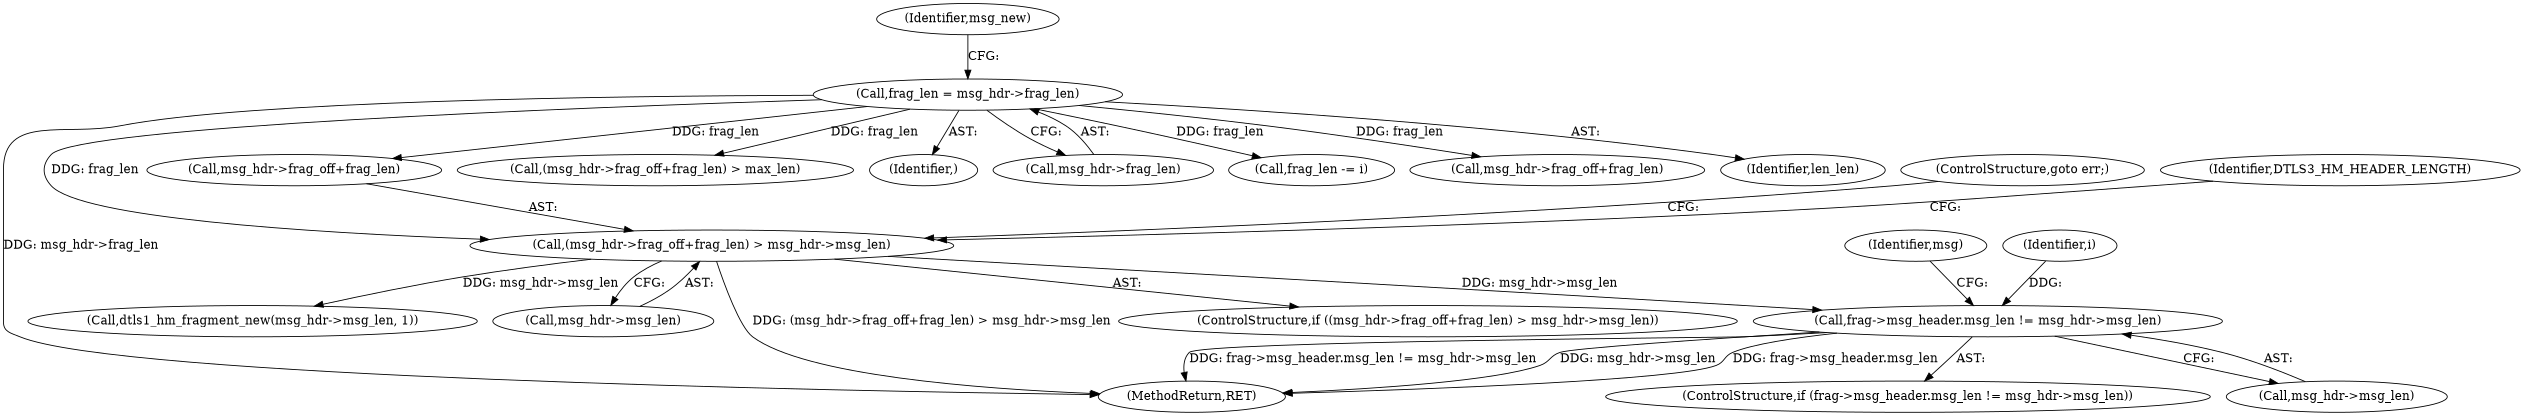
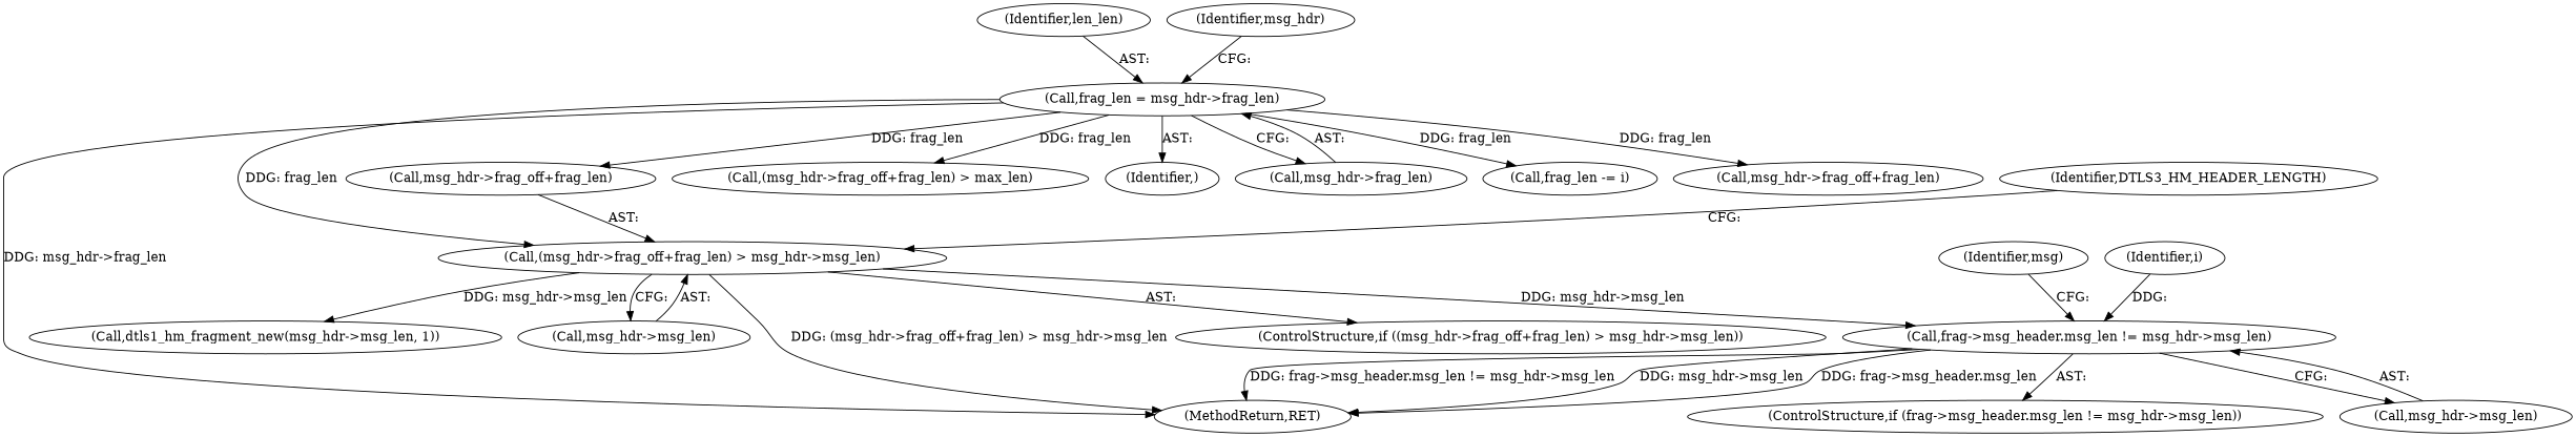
  digraph {
    n1 [label="(Call,frag->msg_header.msg_len != msg_hdr->msg_len)"]
    n2 [label="(MethodReturn,RET)"]
    n3 [label="(ControlStructure,if (frag->msg_header.msg_len != msg_hdr->msg_len))"]
    n4 [label="(Call,msg_hdr->msg_len)"]
    n5 [label="(Call,(msg_hdr->frag_off+frag_len) > msg_hdr->msg_len)"]
    n6 [label="(ControlStructure,if ((msg_hdr->frag_off+frag_len) > msg_hdr->msg_len))"]
    n7 [label="(Call,dtls1_hm_fragment_new(msg_hdr->msg_len, 1))"]
    n8 [label="(Call,msg_hdr->msg_len)"]
    n9 [label="(Call,frag_len = msg_hdr->frag_len)"]
    n10 [label="(Call,msg_hdr->frag_off+frag_len)"]
    n11 [label="(Call,(msg_hdr->frag_off+frag_len) > max_len)"]
    n12 [label="(Identifier,)"]
    n13 [label="(Call,msg_hdr->frag_len)"]
    n14 [label="(Call,frag_len -= i)"]
    n15 [label="(Call,msg_hdr->frag_off+frag_len)"]
    n16 [label="(Identifier,len_len)"]
    n17 [label="(Identifier,msg)"]
    n18 [label="(Identifier,i)"]
-   n19 [label="(Identifier,msg_new)"]
-   n20 [label="(ControlStructure,goto err;)"]
+   n19 [label="(Identifier,msg_hdr)"]
    n21 [label="(Identifier,DTLS3_HM_HEADER_LENGTH)"]
    n1 -> n2 [label="DDG: msg_hdr->msg_len"]
    n1 -> n2 [label="DDG: frag->msg_header.msg_len"]
    n1 -> n2 [label="DDG: frag->msg_header.msg_len != msg_hdr->msg_len"]
    n1 -> n3 [label="AST: "]
    n1 -> n4 [label="CFG: "]
    n4 -> n1 [label="AST: "]
    n5 -> n1 [label="DDG: msg_hdr->msg_len"]
    n5 -> n2 [label="DDG: (msg_hdr->frag_off+frag_len) > msg_hdr->msg_len"]
    n5 -> n6 [label="AST: "]
    n5 -> n7 [label="DDG: msg_hdr->msg_len"]
    n5 -> n8 [label="CFG: "]
    n8 -> n5 [label="AST: "]
    n9 -> n2 [label="DDG: msg_hdr->frag_len"]
    n9 -> n5 [label="DDG: frag_len"]
    n9 -> n10 [label="DDG: frag_len"]
    n9 -> n11 [label="DDG: frag_len"]
    n9 -> n12 [label="AST: "]
    n9 -> n13 [label="CFG: "]
    n9 -> n14 [label="DDG: frag_len"]
    n9 -> n15 [label="DDG: frag_len"]
    n10 -> n5 [label="AST: "]
    n13 -> n9 [label="AST: "]
-   n9 -> n16 [label="AST: "]
+   n16 -> n9 [label="AST: "]
    n17 -> n1 [label="CFG: "]
    n18 -> n1 [label="DDG: "]
    n19 -> n9 [label="CFG: "]
-   n20 -> n5 [label="CFG: "]
    n21 -> n5 [label="CFG: "]
  }
